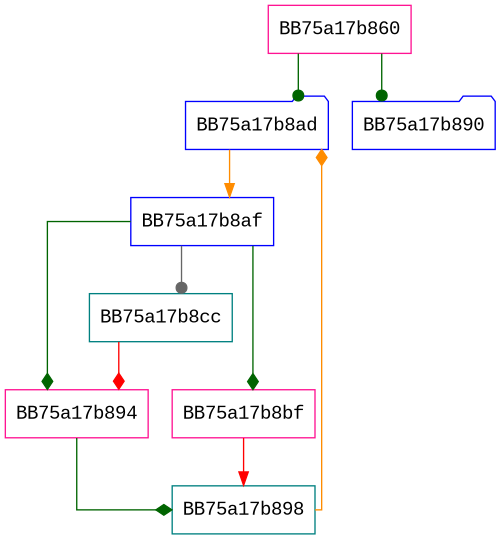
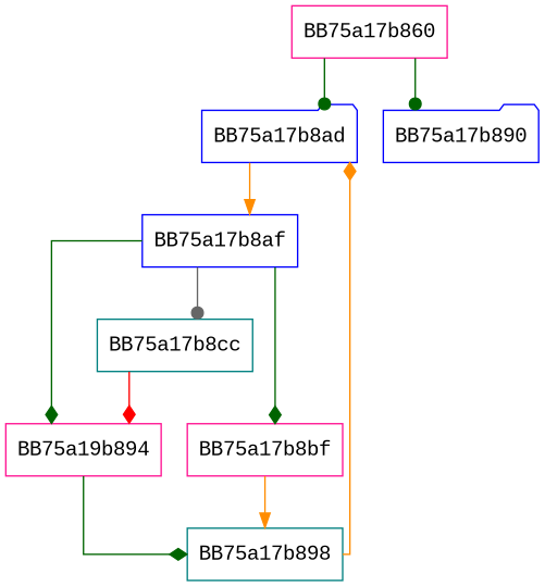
  digraph {
    fontname="Liberation Mono"
    splines=ortho
    node [color=blue fontname="Liberation Mono" shape=box]
    edge [arrowhead=diamond color=darkgreen fontname="Liberation Mono"]
    BB75a17b8ad [shape=folder]
    BB75a17b860 [color=deeppink]
    BB75a17b890 [shape=folder]
    BB75a17b8af
    BB75a17b898 [color=teal]
-   BB75a17b894 [color=deeppink]
+   BB75a17b894 [color=deeppink label=BB75a19b894]
    BB75a17b8cc [color=teal]
    BB75a17b8bf [color=deeppink]
    BB75a17b8ad -> BB75a17b8af [arrowhead=normal color=darkorange]
    BB75a17b860 -> BB75a17b8ad [arrowhead=dot]
    BB75a17b860 -> BB75a17b890 [arrowhead=dot]
    BB75a17b8af -> BB75a17b894
    BB75a17b8af -> BB75a17b8cc [arrowhead=dot color=gray40]
    BB75a17b8af -> BB75a17b8bf
    BB75a17b898 -> BB75a17b8ad [color=darkorange]
    BB75a17b894 -> BB75a17b898
    BB75a17b8cc -> BB75a17b894 [color=red]
-   BB75a17b8bf -> BB75a17b898 [arrowhead=normal color=red]
+   BB75a17b8bf -> BB75a17b898 [arrowhead=normal color=darkorange]
  }
